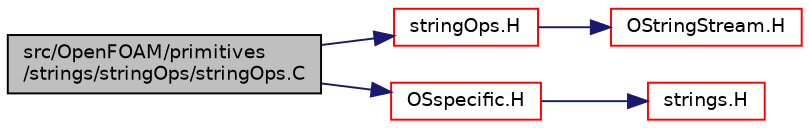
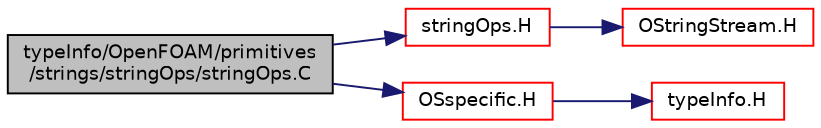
  digraph {
    rankdir=LR
    node [color=red fontname=Helvetica fontsize=10 shape=record]
    edge [color=midnightblue fontname=Helvetica fontsize=10 labelfontname=Helvetica labelfontsize=10 style=solid]
-   n1 [color=black fillcolor=grey75 fontcolor=black height=0.2 label="src/OpenFOAM/primitives\l/strings/stringOps/stringOps.C" style=filled width=0.4]
+   n1 [color=black fillcolor=grey75 fontcolor=black height=0.2 label="typeInfo/OpenFOAM/primitives\l/strings/stringOps/stringOps.C" style=filled width=0.4]
    n2 [height=0.2 label="stringOps.H" width=0.4]
    n3 [height=0.2 label="OSspecific.H" width=0.4]
    n4 [height=0.2 label="OStringStream.H" width=0.4]
-   n5 [height=0.2 label="strings.H" width=0.4]
+   n5 [height=0.2 label="typeInfo.H" width=0.4]
    n1 -> n2
    n1 -> n3
    n2 -> n4
    n3 -> n5
  }
